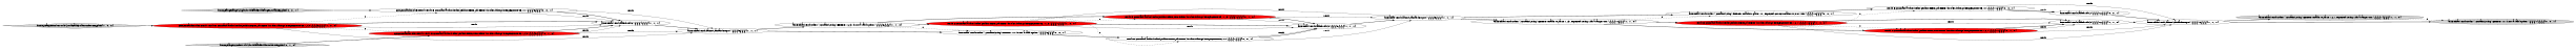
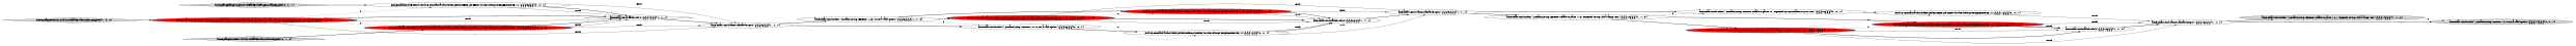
  digraph {
    rankdir=LR
    node [fillcolor=white shape=ellipse style=filled]
    edge [style=bold]
-   n1 [label="assertThat(result,failedWith(2))@@@12@@@['0', '0', '1']"]
    n2 [label="assertThat(result,hasNoStandardOutput())@@@13@@@['1', '1', '1']"]
    n3 [fillcolor=lightgray label="assertThat(result.stderr(),containsString(\"ERROR: Unable to parse '1,2,-', expected string with a range M-N\"))@@@14@@@['1', '1', '0']"]
    n4 [fillcolor=lightgray label="assertThat(result.stderr(),containsString(\"ERROR: \"---\" is not a valid option\"))@@@14@@@['0', '0', '1']"]
    n5 [label="assertThat(result.stderr(),containsString(\"ERROR: \"-,2,3\" is not a valid option\"))@@@6@@@['1', '1', '0']"]
    n6 [fillcolor=red label="result = command.authorizedTo(Jenkins.READ,Job.READ).invokeWithArgs(PROJECT_NAME,\"1,-,3\")@@@7@@@['1', '0', '0']"]
    n7 [fillcolor=red label="result = command.authorizedTo(Jenkins.READ,Item.READ).invokeWithArgs(PROJECT_NAME,\"1,-,3\")@@@7@@@['0', '1', '0']"]
    n8 [label="assertThat(result.stderr(),containsString(\"ERROR: \"--1\" is not a valid option\"))@@@6@@@['0', '0', '1']"]
    n9 [label="assertThat(result,hasNoStandardOutput())@@@9@@@['1', '1', '1']"]
    n10 [label="assertThat(result,failedWith(3))@@@8@@@['1', '1', '1']"]
    n11 [label="result = command.authorizedTo(Jenkins.READ,Job.READ).invokeWithArgs(PROJECT_NAME,\"1--\")@@@7@@@['0', '0', '1']"]
    n12 [label="assertThat(result.stderr(),containsString(\"ERROR: Unable to parse '1--', expected correct notation M,N or M-N\"))@@@10@@@['0', '0', '1']"]
    n13 [label="assertThat(result.stderr(),containsString(\"ERROR: Unable to parse '1,-,3', expected string with a range M-N\"))@@@10@@@['1', '1', '0']"]
    n14 [label="result = command.authorizedTo(Jenkins.READ,Job.READ).invokeWithArgs(PROJECT_NAME,\"---\")@@@11@@@['0', '0', '1']"]
    n15 [fillcolor=red label="result = command.authorizedTo(Jenkins.READ,Job.READ).invokeWithArgs(PROJECT_NAME,\"1,2,-\")@@@11@@@['1', '0', '0']"]
    n16 [fillcolor=red label="result = command.authorizedTo(Jenkins.READ,Item.READ).invokeWithArgs(PROJECT_NAME,\"1,2,-\")@@@11@@@['0', '1', '0']"]
    n17 [label="assertThat(result,failedWith(3))@@@12@@@['1', '1', '0']"]
    n18 [fillcolor=red label="CLICommandInvoker.Result result = command.authorizedTo(Jenkins.READ,Job.READ).invokeWithArgs(PROJECT_NAME,\"-,2,3\")@@@3@@@['1', '0', '0']"]
-   n19 [label="assertThat(result,failedWith(2))@@@4@@@['1', '1', '1']"]
+   n19 [label="assertThat(result,failedWith(2))@@@4@@@['1', '1', '1']" shape=diamond]
    n20 [label="assertThat(result,hasNoStandardOutput())@@@5@@@['1', '1', '1']"]
    n21 [fillcolor=red label="CLICommandInvoker.Result result = command.authorizedTo(Jenkins.READ,Item.READ).invokeWithArgs(PROJECT_NAME,\"-,2,3\")@@@3@@@['0', '1', '0']"]
    n22 [label="CLICommandInvoker.Result result = command.authorizedTo(Jenkins.READ,Job.READ).invokeWithArgs(PROJECT_NAME,\"--1\")@@@3@@@['0', '0', '1']"]
    n23 [fillcolor=lightgray label="dummyRangeNumberMultiShouldFailIfBuildNumberIsHyphen['1', '0', '0']" shape=diamond]
    n24 [fillcolor=lightgray label="dummyRangeRangeSingleShouldFailIfBuildRangeContainsHyphen['0', '0', '1']" shape=diamond]
    n25 [fillcolor=lightgray label="dummyRangeNumberMultiShouldFailIfBuildNumberIsHyphen['0', '1', '0']" shape=diamond]
-   n1 -> n2
    n2 -> n3
    n2 -> n4
    n3 -> n4 [label=0 style=dashed]
    n5 -> n6
    n5 -> n7
    n5 -> n8 [label=0 style=dashed]
    n6 -> n7 [label=0 style=dashed]
    n6 -> n9 [label=result style=solid]
    n6 -> n10 [label=result style=solid]
    n6 -> n10
    n6 -> n11 [label=0 style=dashed]
    n7 -> n9 [label=result style=solid]
    n7 -> n10 [label=result style=solid]
    n7 -> n10
    n8 -> n11
    n9 -> n12
    n9 -> n13
    n10 -> n9
    n11 -> n9 [label=result style=solid]
    n11 -> n10 [label=result style=solid]
    n11 -> n10
    n12 -> n14
    n13 -> n12 [label=0 style=dashed]
    n13 -> n15
    n13 -> n16
-   n14 -> n1 [label=result style=solid]
-   n14 -> n1
    n14 -> n2 [label=result style=solid]
    n15 -> n2 [label=result style=solid]
    n15 -> n14 [label=0 style=dashed]
    n15 -> n16 [label=0 style=dashed]
    n15 -> n17
    n15 -> n17 [label=result style=solid]
    n16 -> n2 [label=result style=solid]
    n16 -> n17 [label=result style=solid]
    n16 -> n17
    n17 -> n2
    n18 -> n19
    n18 -> n19 [label=result style=solid]
    n18 -> n20 [label=result style=solid]
    n18 -> n21 [label=0 style=dashed]
    n18 -> n22 [label=0 style=dashed]
    n19 -> n20
    n20 -> n5
    n20 -> n8
    n21 -> n19
    n21 -> n19 [label=result style=solid]
    n21 -> n20 [label=result style=solid]
    n22 -> n19 [label=result style=solid]
    n22 -> n19
    n22 -> n20 [label=result style=solid]
    n23 -> n18
    n24 -> n22
    n25 -> n21
  }
